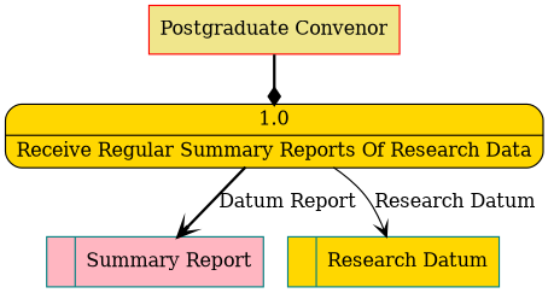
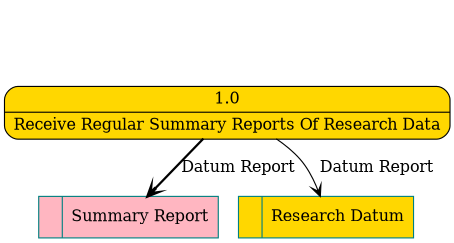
  digraph {
    node [color=teal fillcolor=gold shape=record style=filled]
    edge [arrowhead=vee style=bold]
    n1 [fillcolor=lightpink label="<f0>  |<f1> Summary Report "]
    n2 [label="<f0>  |<f1> Research Datum "]
-   n3 [color=red fillcolor=khaki label="Postgraduate Convenor" shape=box]
    n4 [color=black label="{<f0> 1.0|<f1> Receive Regular Summary Reports Of Research Data }" shape=Mrecord]
-   n3 -> n4 [arrowhead=diamond]
    n4 -> n1 [label="Datum Report"]
-   n4 -> n2 [label="Research Datum" style=solid]
+   n4 -> n2 [label="Datum Report" style=solid]
  }
